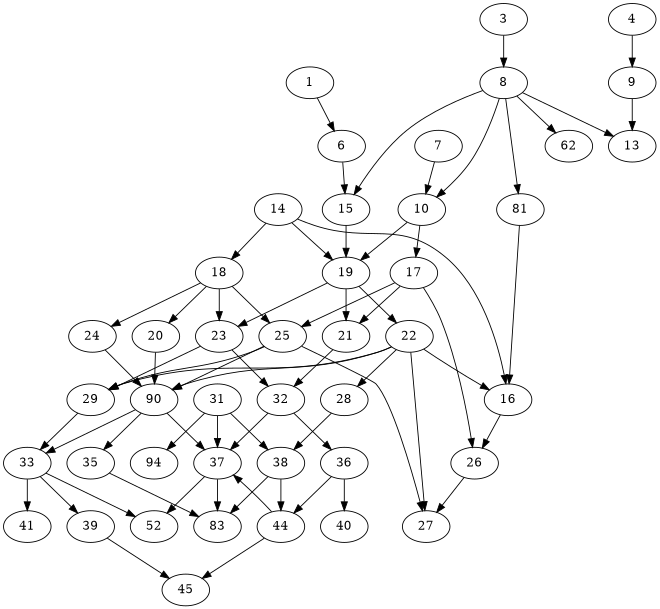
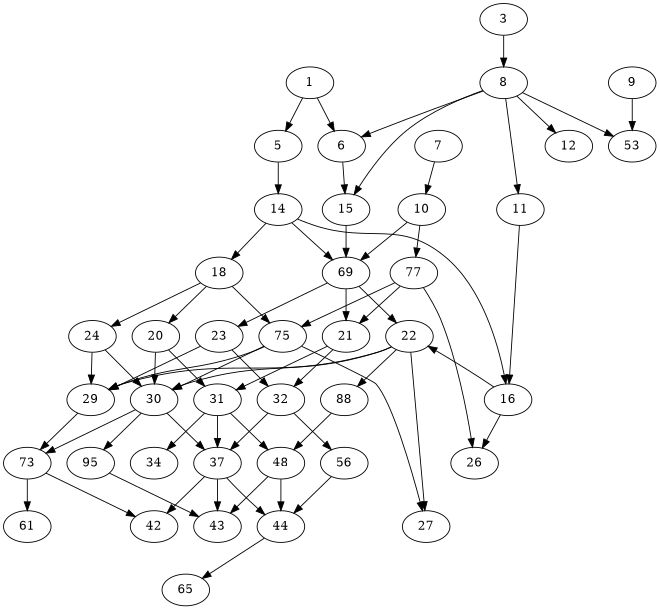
  digraph {
    node [alpha=0.03]
    1 [alpha=0.09 expect_size=37668864]
+   5 [alpha=0.11 expect_size=14664704]
    6 [alpha=0.11 expect_size=51245056]
    14 [alpha=0.20 expect_size=50731008]
    15 [expect_size=19158016]
-   19 [alpha=0.16 expect_size=37704704]
+   19 [alpha=0.16 expect_size=37704704 label=69]
    16 [alpha=0.09 expect_size=44048384]
    18 [alpha=0.10 expect_size=47130624]
    7 [alpha=0.11 expect_size=34594816]
    10 [expect_size=46403584]
-   17 [alpha=0.08 expect_size=21911552]
+   17 [alpha=0.08 expect_size=21911552 label=77]
    3 [alpha=0.05 expect_size=44754944]
    8 [alpha=0.16 expect_size=40069120]
-   11 [alpha=0.05 expect_size=31390720 label=81]
-   12 [alpha=0.08 expect_size=52297728 label=62]
-   13 [alpha=0.12 expect_size=39238656]
-   4 [alpha=0.07 expect_size=5901312]
+   11 [alpha=0.05 expect_size=31390720]
+   12 [alpha=0.08 expect_size=52297728]
+   13 [alpha=0.12 expect_size=39238656 label=53]
    9 [alpha=0.13 expect_size=20685824]
    21 [alpha=0.12 expect_size=28479488]
    22 [alpha=0.19 expect_size=41092096]
    23 [alpha=0.02 expect_size=12418048]
    26 [alpha=0.20 expect_size=47467520]
-   25 [alpha=0.13 expect_size=40287232]
+   25 [alpha=0.13 expect_size=40287232 label=75]
    20 [alpha=0.17 expect_size=20857856]
    24 [alpha=0.05 expect_size=40875008]
    27 [alpha=0.19 expect_size=21312512]
    31 [alpha=0.01 expect_size=49375232]
    32 [alpha=0.10 expect_size=31073280]
-   30 [alpha=0.12 expect_size=8582144 label=90]
+   30 [alpha=0.12 expect_size=8582144]
    29 [alpha=0.14 expect_size=17825792]
-   28 [alpha=0.13 expect_size=41122816]
-   33 [alpha=0.14 expect_size=27908096]
-   35 [alpha=0.05 expect_size=44624896]
+   28 [alpha=0.13 expect_size=41122816 label=88]
+   33 [alpha=0.14 expect_size=27908096 label=73]
+   35 [alpha=0.05 expect_size=44624896 label=95]
    37 [expect_size=26541056]
-   38 [alpha=0.13 expect_size=24207360]
-   34 [alpha=0.17 expect_size=32205824 label=94]
-   36 [alpha=0.11 expect_size=27403264]
-   39 [alpha=0.17 expect_size=8041472]
-   41 [alpha=0.07 expect_size=21706752]
-   42 [expect_size=24474624 label=52]
-   43 [alpha=0.01 expect_size=48846848 label=83]
+   38 [alpha=0.13 expect_size=24207360 label=48]
+   34 [alpha=0.17 expect_size=32205824]
+   36 [alpha=0.11 expect_size=27403264 label=56]
+   41 [alpha=0.07 expect_size=21706752 label=61]
+   42 [expect_size=24474624]
+   43 [alpha=0.01 expect_size=48846848]
    44 [alpha=0.15 expect_size=34447360]
-   40 [alpha=0.07 expect_size=40674304]
-   45 [expect_size=26764288]
+   45 [expect_size=26764288 label=65]
+   1 -> 5
    1 -> 6
+   5 -> 14
    6 -> 15
    14 -> 19
    14 -> 16
    14 -> 18
    15 -> 19
    19 -> 21
    19 -> 22
    19 -> 23
-   22 -> 16
+   16 -> 22
    16 -> 26
-   18 -> 23
    18 -> 25
    18 -> 20
    18 -> 24
    7 -> 10
    10 -> 19
    10 -> 17
    17 -> 21
    17 -> 26
    17 -> 25
    3 -> 8
    8 -> 15
-   8 -> 10
+   8 -> 6
    8 -> 11
    8 -> 12
    8 -> 13
    11 -> 16
-   4 -> 9
    9 -> 13
+   21 -> 31
    21 -> 32
    22 -> 27
    22 -> 30
    22 -> 29
    22 -> 28
    23 -> 32
    23 -> 29
-   26 -> 27
    25 -> 27
    25 -> 30
    25 -> 29
+   20 -> 31
    20 -> 30
    24 -> 30
+   24 -> 29
    31 -> 37
    31 -> 38
    31 -> 34
    32 -> 37
    32 -> 36
    30 -> 33
    30 -> 35
    30 -> 37
    29 -> 33
    28 -> 38
-   33 -> 39
    33 -> 41
    33 -> 42
    35 -> 43
    37 -> 42
    37 -> 43
-   44 -> 37
+   37 -> 44
    38 -> 43
    38 -> 44
    36 -> 44
-   36 -> 40
-   39 -> 45
    44 -> 45
  }
